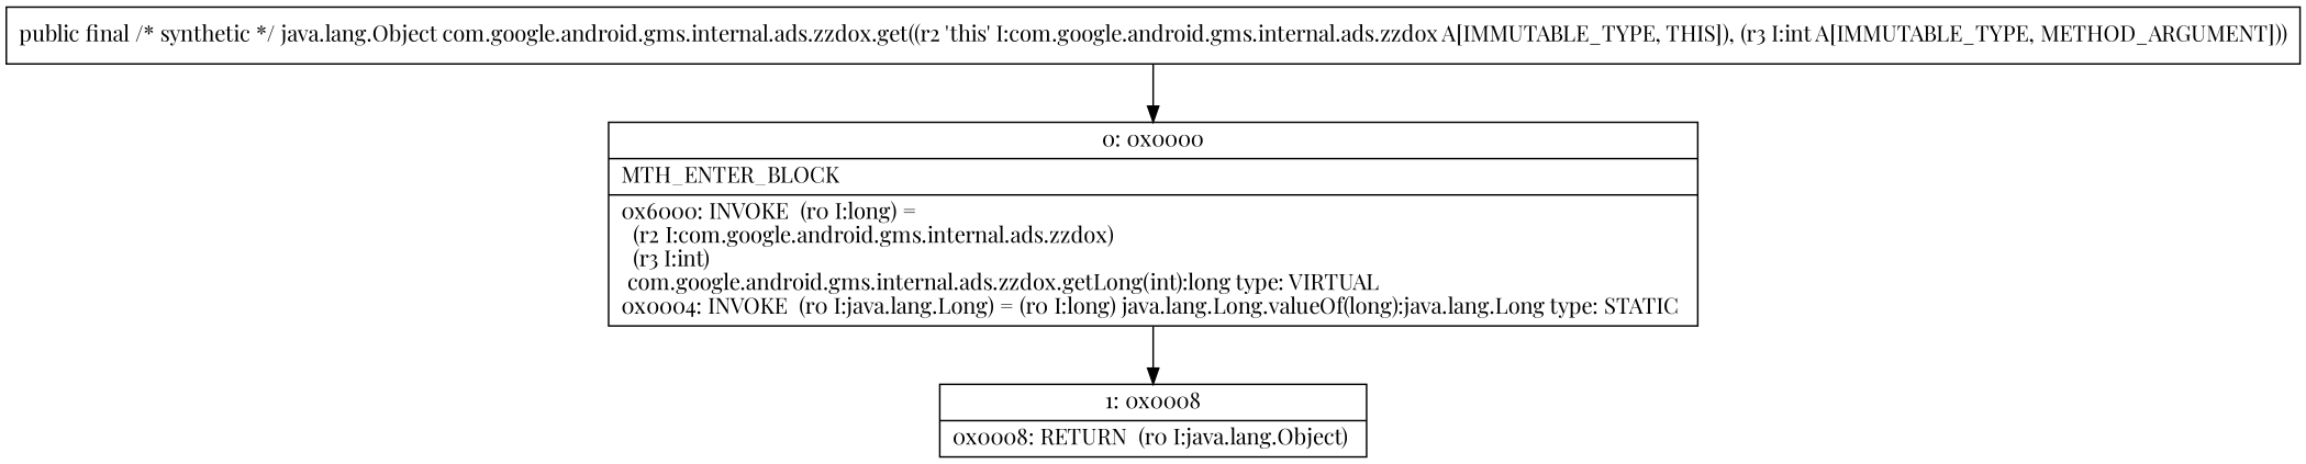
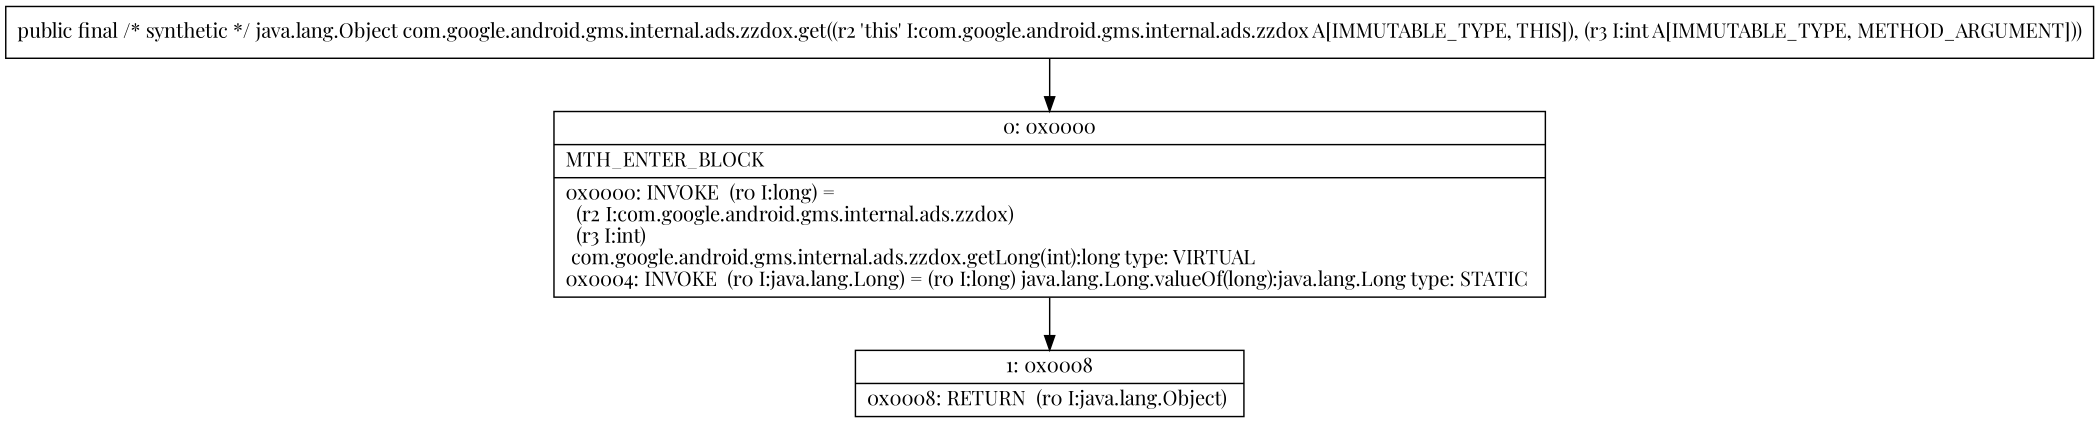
  digraph {
    fontname="Playfair Display"
    node [shape=record fontname="Playfair Display"]
    edge [fontname="Playfair Display"]
-   n1 [label="{0\:\ 0x0000|MTH_ENTER_BLOCK\l|0x6000: INVOKE  (r0 I:long) = \l  (r2 I:com.google.android.gms.internal.ads.zzdox)\l  (r3 I:int)\l com.google.android.gms.internal.ads.zzdox.getLong(int):long type: VIRTUAL \l0x0004: INVOKE  (r0 I:java.lang.Long) = (r0 I:long) java.lang.Long.valueOf(long):java.lang.Long type: STATIC \l}"]
+   n1 [label="{0\:\ 0x0000|MTH_ENTER_BLOCK\l|0x0000: INVOKE  (r0 I:long) = \l  (r2 I:com.google.android.gms.internal.ads.zzdox)\l  (r3 I:int)\l com.google.android.gms.internal.ads.zzdox.getLong(int):long type: VIRTUAL \l0x0004: INVOKE  (r0 I:java.lang.Long) = (r0 I:long) java.lang.Long.valueOf(long):java.lang.Long type: STATIC \l}"]
    n2 [label="{1\:\ 0x0008|0x0008: RETURN  (r0 I:java.lang.Object) \l}"]
    n3 [label="{public final \/* synthetic *\/ java.lang.Object com.google.android.gms.internal.ads.zzdox.get((r2 'this' I:com.google.android.gms.internal.ads.zzdox A[IMMUTABLE_TYPE, THIS]), (r3 I:int A[IMMUTABLE_TYPE, METHOD_ARGUMENT])) }"]
    n1 -> n2
    n3 -> n1
  }
